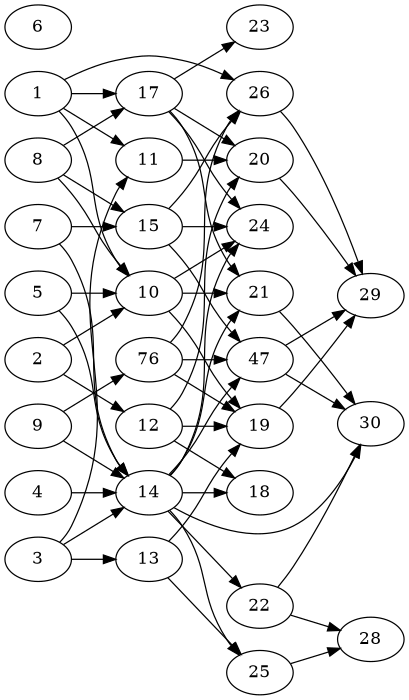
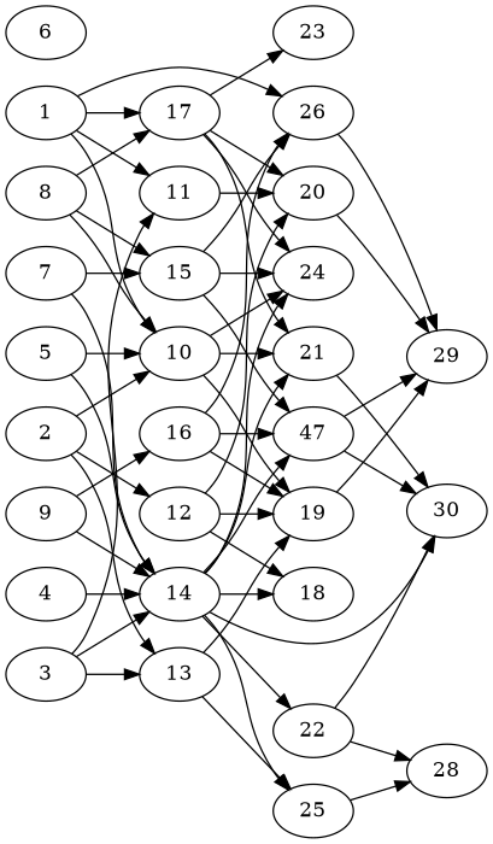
  digraph {
    rankdir=LR
    node [alpha=0.18]
    1 [alpha=0.13 expect_size=6193152]
    10 [alpha=0.04 expect_size=39689216]
    11 [alpha=0.15 expect_size=8477696]
    17 [alpha=0.01 expect_size=23783424]
    26 [alpha=0.01 expect_size=26525696]
    19 [alpha=0.09 expect_size=44903424]
    21 [alpha=0.17 expect_size=37004288]
    24 [alpha=0.17 expect_size=17885184]
    20 [alpha=0.03 expect_size=27262976]
    15 [expect_size=33959936]
    n11 [alpha=0.04 expect_size=24073216 label=47]
    23 [expect_size=22445056]
    29 [alpha=0.03 expect_size=32553984]
    30 [alpha=0.10 expect_size=6423552]
    2 [alpha=0.05 expect_size=16973824]
    12 [alpha=0.19 expect_size=38521856]
    13 [expect_size=49374208]
    18 [alpha=0.03 expect_size=18072576]
    25 [alpha=0.08 expect_size=31047680]
    28 [alpha=0.11 expect_size=26303488]
    3 [alpha=0.02 expect_size=10934272]
    14 [alpha=0.06 expect_size=7979008]
    22 [alpha=0.17 expect_size=24466432]
    4 [alpha=0.11 expect_size=44950528]
    5 [alpha=0.15 expect_size=35042304]
    6 [alpha=0.01 expect_size=9039872]
    7 [expect_size=28191744]
    8 [alpha=0.11 expect_size=15212544]
    9 [alpha=0.13 expect_size=18498560]
-   16 [alpha=0.19 expect_size=21981184 label=76]
+   16 [alpha=0.19 expect_size=21981184]
    1 -> 10
    1 -> 11
    1 -> 17
    1 -> 26
    10 -> 19
    10 -> 21
    10 -> 24
    11 -> 20
    17 -> 21
    17 -> 24
    17 -> 20
    17 -> 23
    26 -> 29
    19 -> 29
    21 -> 30
    20 -> 29
    15 -> 26
    15 -> 24
    15 -> n11
    n11 -> 29
    n11 -> 30
    2 -> 10
    2 -> 12
+   2 -> 13
    12 -> 19
    12 -> 20
    12 -> 18
    13 -> 19
    13 -> 25
    25 -> 28
    3 -> 11
    3 -> 13
    3 -> 14
    14 -> 21
    14 -> 24
    14 -> n11
    14 -> 30
    14 -> 18
    14 -> 25
    14 -> 22
    22 -> 30
    22 -> 28
    4 -> 14
    5 -> 10
    5 -> 14
    7 -> 15
    7 -> 14
    8 -> 10
    8 -> 17
    8 -> 15
    9 -> 14
    9 -> 16
    16 -> 26
    16 -> 19
    16 -> n11
  }
